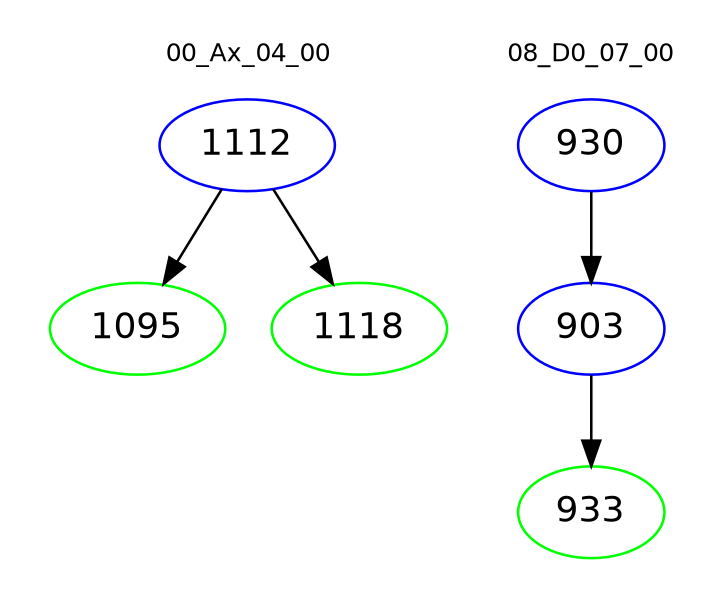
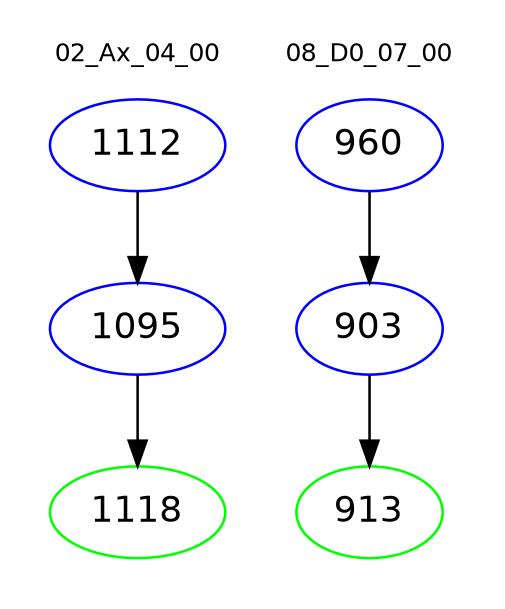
  digraph {
    fontname="DejaVu Sans"
    node [color=blue fontname="DejaVu Sans"]
    edge [color=black fontname="DejaVu Sans"]
    n1 [label=1112]
-   n2 [color=green label=1095]
+   n2 [label=1095]
    n3 [color=green label=1118]
-   n4 [label=930]
+   n4 [label=960]
    n5 [label=903]
-   n6 [color=green label=933]
+   n6 [color=green label=913]
    subgraph cluster_1 {
      color=white
      fontsize=10
-     label="00_Ax_04_00"
+     label="02_Ax_04_00"
      n1
      n2
      n3
    }
    subgraph cluster_2 {
      color=white
      fontsize=10
      label="08_D0_07_00"
      n4
      n5
      n6
    }
    n1 -> n2
-   n1 -> n3
+   n2 -> n3
    n4 -> n5
    n5 -> n6
  }
